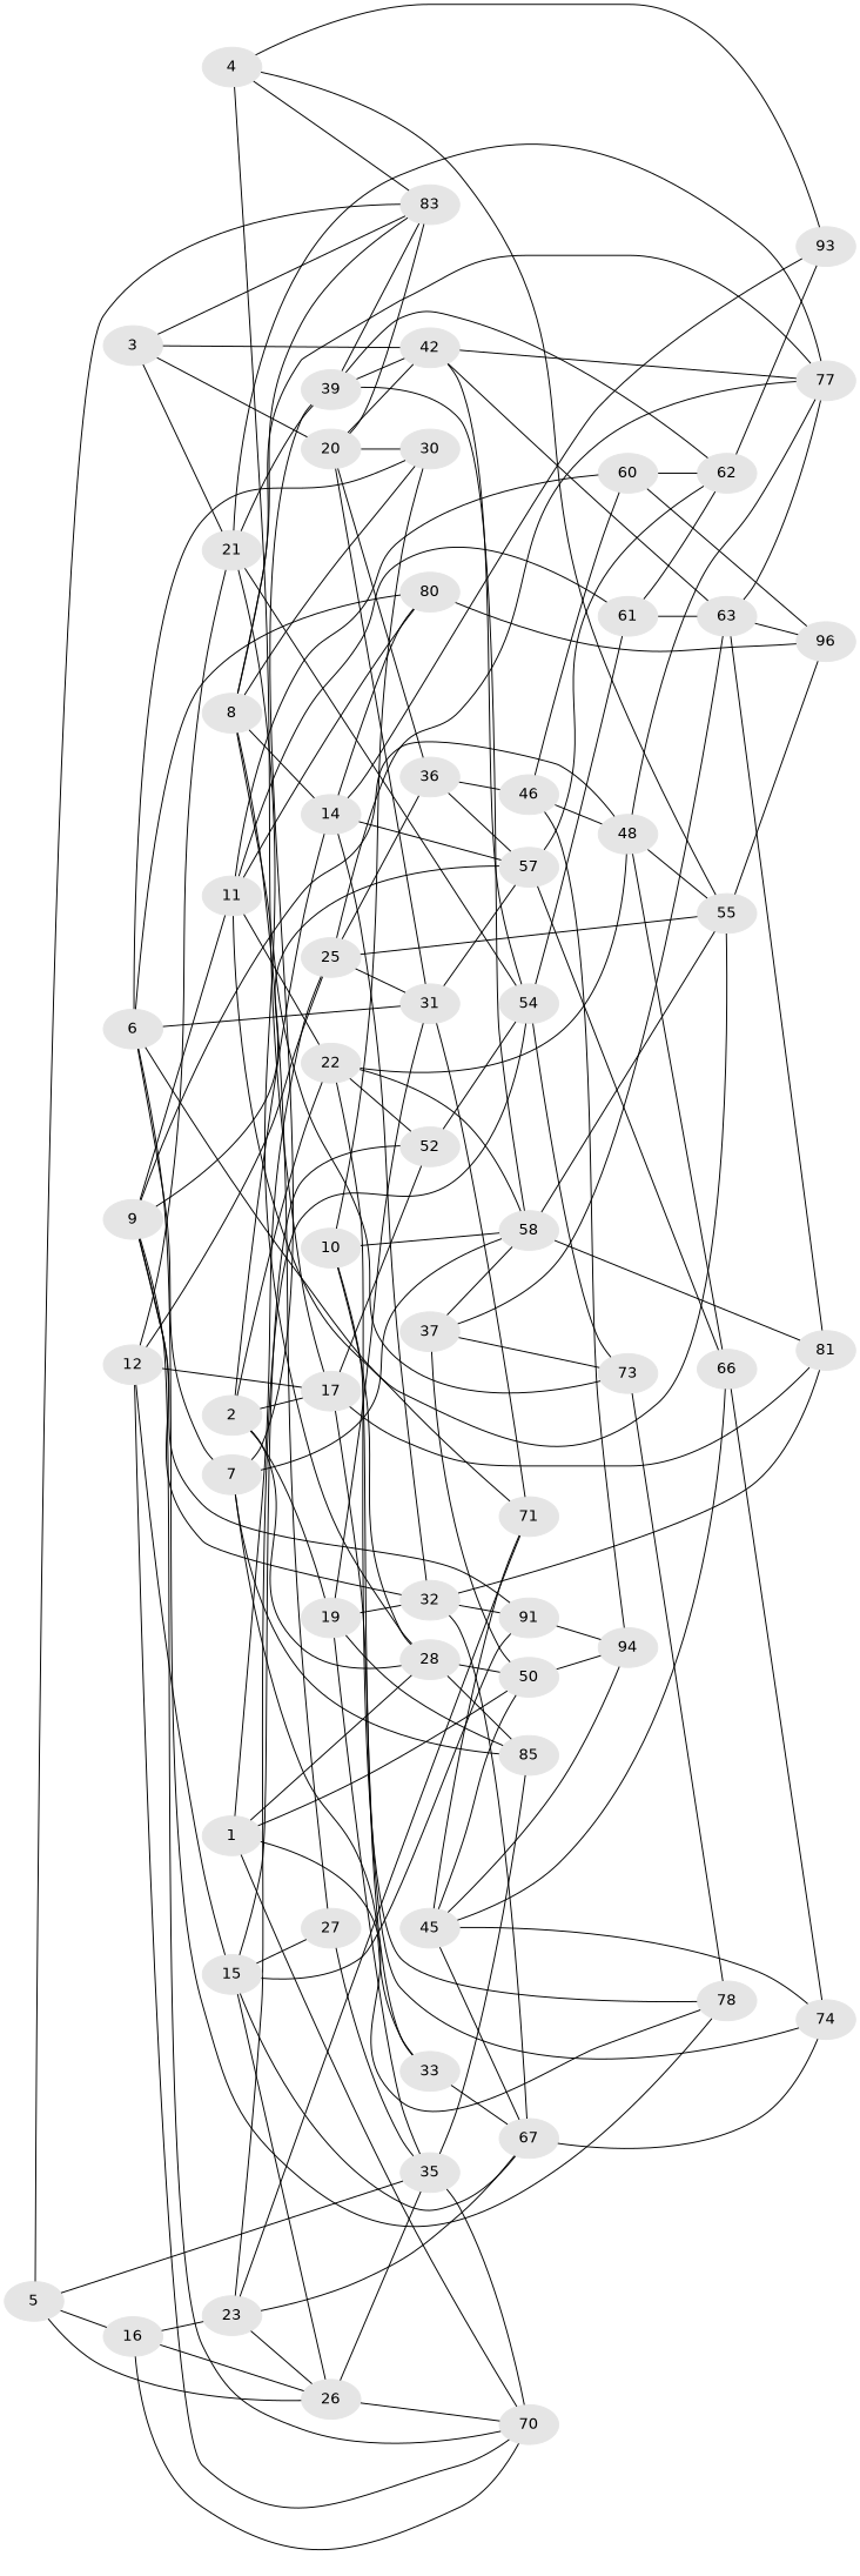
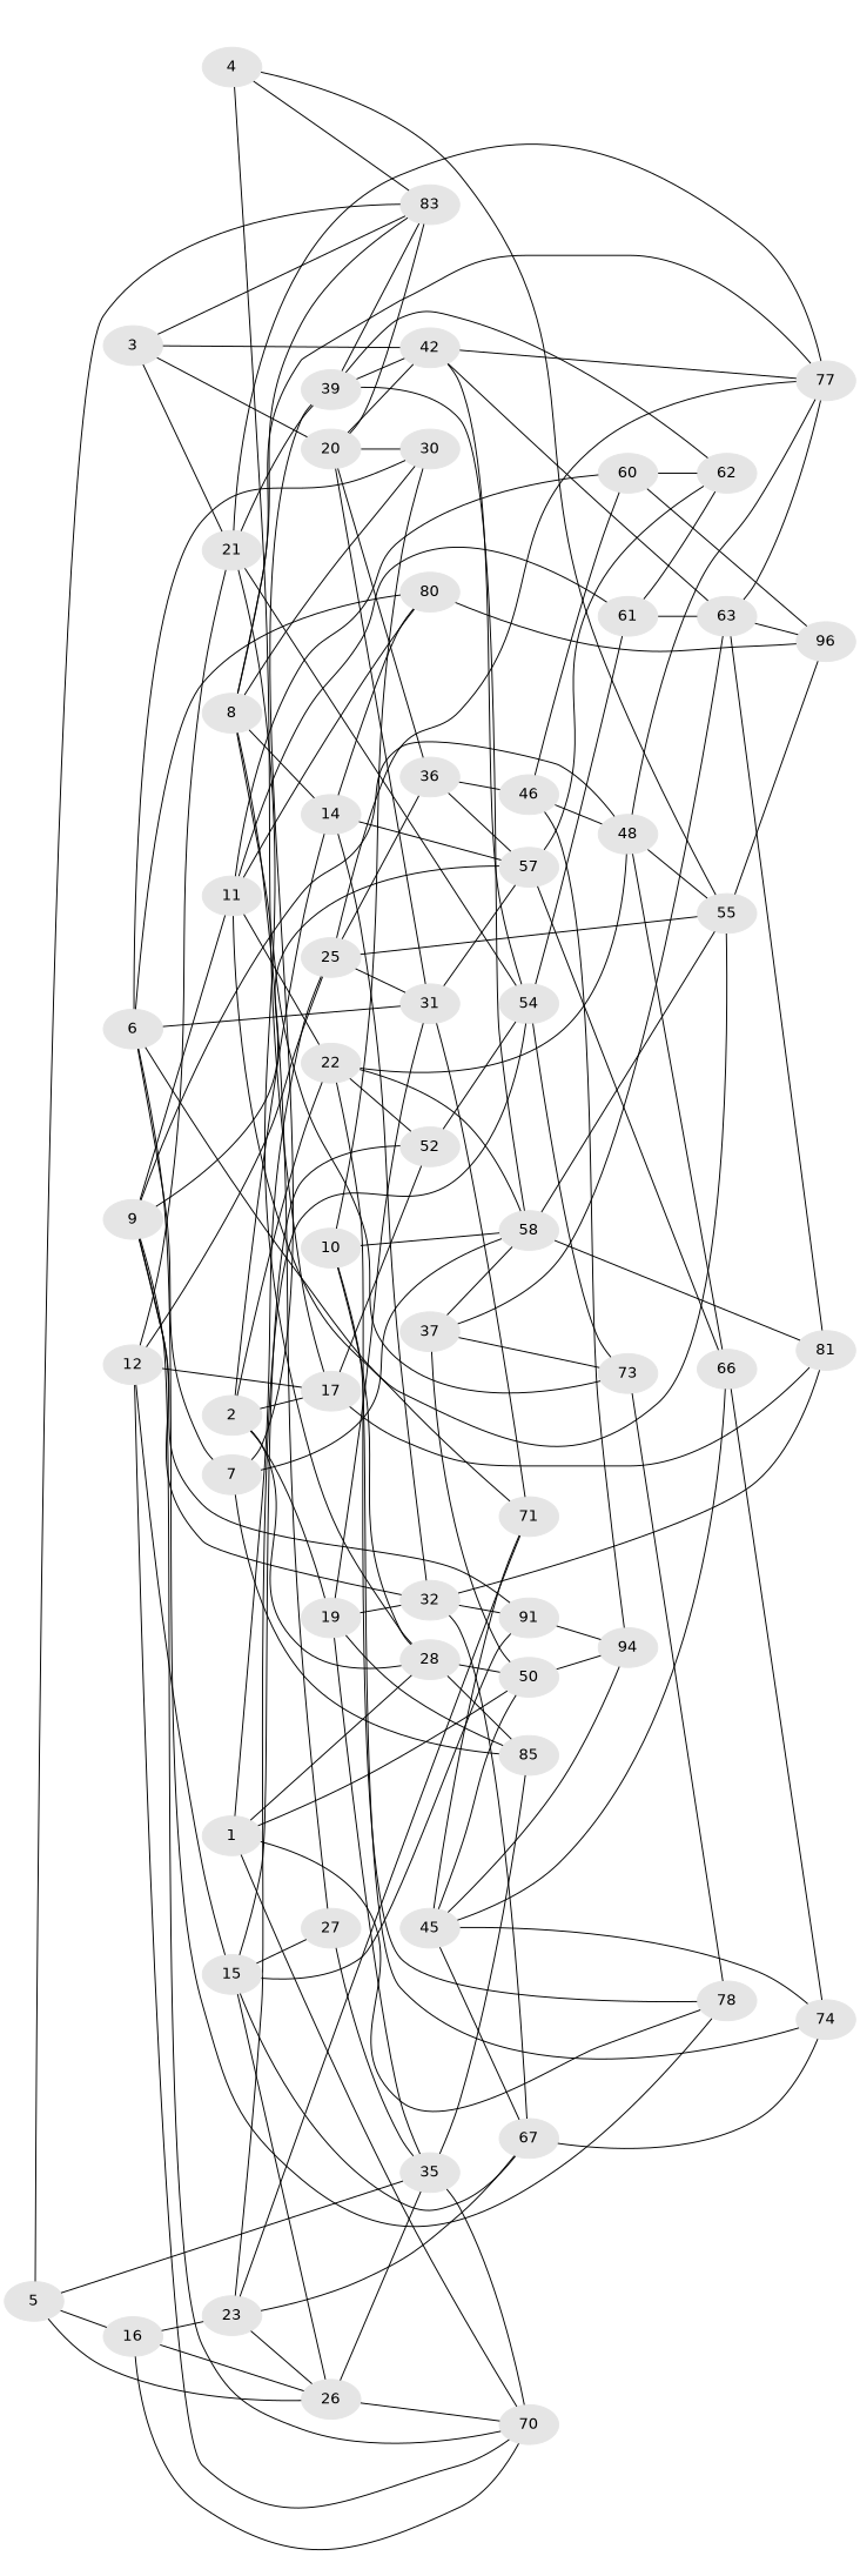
  graph {
    fontname="DejaVu Sans"
    rankdir=LR
    node [color=gray90 fontname="DejaVu Sans" style=filled]
    edge [fontname="DejaVu Sans"]
    1 [super="+38"]
    25 [super="+97"]
    28 [super="+41"]
    50 [super="+51"]
    70 [super="+90"]
    78
    23 [super="+77"]
    26 [super="+69"]
    71
    67 [super="+100"]
    54 [super="+89"]
    55 [super="+98"]
    31 [super="+59"]
    n14 [label=77 super="+87"]
    36
    85
    94
    2 [super="+13"]
    14 [super="+49"]
    17 [super="+24"]
    19 [super="+47"]
    22 [super="+40"]
-   93
    80
    32 [super="+95"]
    57 [super="+76"]
-   33
    52
    81
    35 [super="+72"]
    58 [super="+86"]
    48 [super="+68"]
    20 [super="+65"]
    42 [super="+43"]
    83 [super="+88"]
    30
    3
    21 [super="+29"]
    39 [super="+56"]
    63 [super="+99"]
    4
    96
    5
    16
    6 [super="+44"]
    7 [super="+79"]
    62 [super="+92"]
    8 [super="+53"]
    27
    73
    9 [super="+18"]
    11 [super="+84"]
    91
    60
    61
    66
    10
    74
    12 [super="+34"]
    15 [super="+82"]
    46
    37
    45 [super="+64"]
    1 -- 25
    1 -- 28
    1 -- 50
    1 -- 70
    1 -- 78
    25 -- 55
    25 -- 31
    25 -- n14
    25 -- 36
    28 -- 50
    28 -- 85
    50 -- 94
    23 -- 26
    23 -- 71
    23 -- 67
    23 -- 54
    26 -- 70
    26 -- 35
    67 -- 74
    54 -- 73
    54 -- 61
    55 -- 96
    31 -- 71
    31 -- 57
    36 -- 57
    36 -- 46
    2 -- 28
    2 -- 14
    2 -- 17
    2 -- 19 [weight=2]
    2 -- 22
-   14 -- 93
    14 -- 80
    14 -- 32
    14 -- 57
-   17 -- 33
    17 -- 52
    17 -- 81
    19 -- 31
    19 -- 85
    19 -- 32
    19 -- 35
    22 -- 78
    22 -- 52
    22 -- 58
    22 -- 48
    80 -- 96
    32 -- 67
    32 -- 81
    32 -- 91
    57 -- 62
    57 -- 66
-   33 -- 67
    52 -- 54
    35 -- 70
    35 -- 85
    58 -- 55
    58 -- 81
    48 -- 55
    48 -- n14
    48 -- 66
    20 -- 31
    20 -- 36
    20 -- 42
    20 -- 83
    20 -- 30
    42 -- 54
    42 -- n14
    42 -- 63
    3 -- 20
    3 -- 42
    3 -- 83
    3 -- 21
    21 -- 28
    21 -- 54
    21 -- n14
    21 -- 39
    39 -- 58
    39 -- 42
    39 -- 83
    39 -- 62
    63 -- n14
    63 -- 81
    63 -- 96
    4 -- 55
    4 -- 17
-   4 -- 93
    4 -- 83
    5 -- 26
    5 -- 35
    5 -- 83
    5 -- 16
    16 -- 70
    16 -- 23
    16 -- 26
    6 -- 78
    6 -- 55
    6 -- 31
    6 -- 80
    6 -- 30
    6 -- 7
    7 -- 85
-   7 -- 33 [weight=2]
    7 -- 58
    7 -- 39
-   62 -- 93 [weight=2]
    8 -- n14
    8 -- 14
    8 -- 83
    8 -- 30
    8 -- 27
    8 -- 73
    27 -- 35
    73 -- 78
    9 -- 70
    9 -- 32
    9 -- 57
    9 -- 48
    9 -- 11
    9 -- 91
    11 -- 71
    11 -- 22
    11 -- 80
    11 -- 60
    11 -- 61
    91 -- 94
    60 -- 96
    60 -- 62
    61 -- 63
    61 -- 62
    66 -- 74
    10 -- 28
    10 -- 58
    10 -- 30
    10 -- 74
    12 -- 25
    12 -- 70
    12 -- 17
    12 -- 21
    12 -- 15
    15 -- 26
    15 -- 67
    15 -- 52
    15 -- 27
    15 -- 91
    46 -- 94
    46 -- 48
    46 -- 60
    37 -- 50
    37 -- 58
    37 -- 63
    37 -- 73
    45 -- 50
    45 -- 71
    45 -- 67
    45 -- 94
    45 -- 66
    45 -- 74
  }
